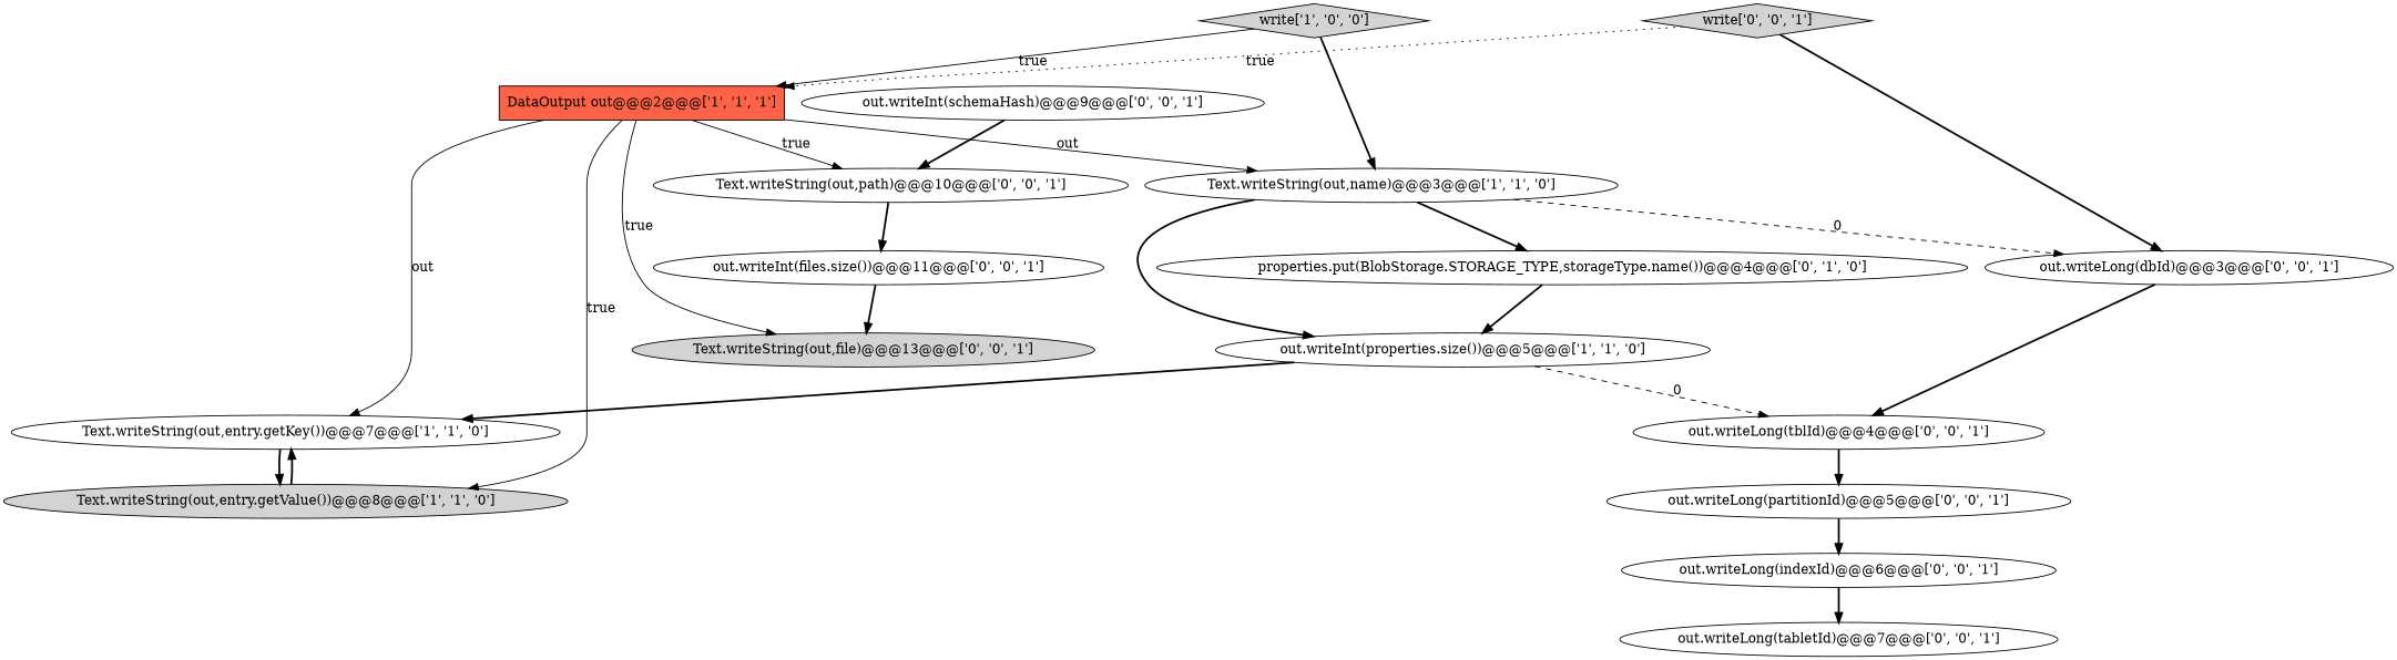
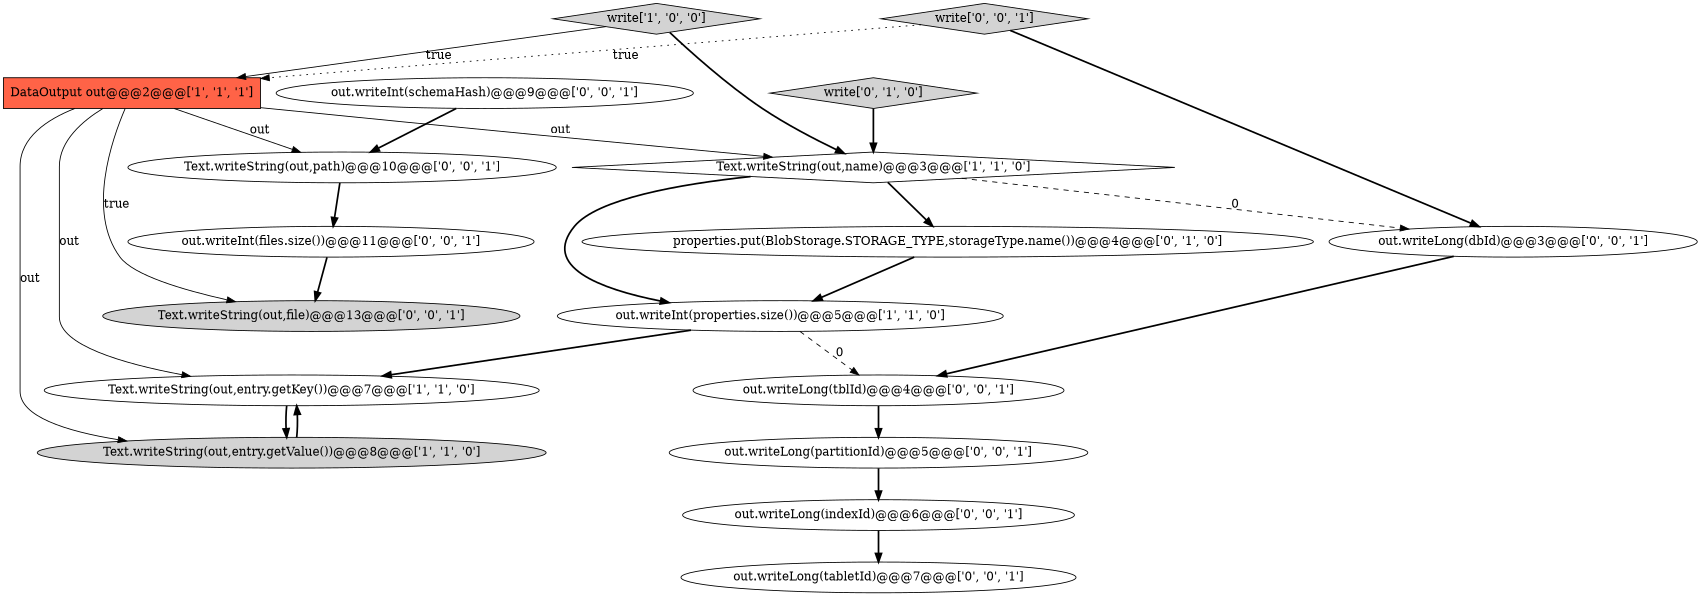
  digraph {
    node [fillcolor=white shape=ellipse style=filled]
    edge [style=bold]
-   n2 [label="Text.writeString(out,name)@@@3@@@['1', '1', '0']"]
+   n1 [fillcolor=lightgray label="write['0', '1', '0']" shape=diamond]
+   n2 [label="Text.writeString(out,name)@@@3@@@['1', '1', '0']" shape=diamond]
    n3 [fillcolor=tomato label="DataOutput out@@@2@@@['1', '1', '1']" shape=box]
    n4 [fillcolor=lightgray label="Text.writeString(out,file)@@@13@@@['0', '0', '1']"]
    n5 [label="Text.writeString(out,entry.getKey())@@@7@@@['1', '1', '0']"]
    n6 [label="Text.writeString(out,path)@@@10@@@['0', '0', '1']"]
    n7 [fillcolor=lightgray label="Text.writeString(out,entry.getValue())@@@8@@@['1', '1', '0']"]
    n8 [label="out.writeLong(dbId)@@@3@@@['0', '0', '1']"]
    n9 [label="out.writeInt(properties.size())@@@5@@@['1', '1', '0']"]
    n10 [label="properties.put(BlobStorage.STORAGE_TYPE,storageType.name())@@@4@@@['0', '1', '0']"]
    n11 [label="out.writeLong(tblId)@@@4@@@['0', '0', '1']"]
    n12 [label="out.writeLong(partitionId)@@@5@@@['0', '0', '1']"]
    n13 [label="out.writeLong(indexId)@@@6@@@['0', '0', '1']"]
    n14 [fillcolor=lightgray label="write['1', '0', '0']" shape=diamond]
    n15 [label="out.writeInt(schemaHash)@@@9@@@['0', '0', '1']"]
    n16 [fillcolor=lightgray label="write['0', '0', '1']" shape=diamond]
    n17 [label="out.writeLong(tabletId)@@@7@@@['0', '0', '1']"]
    n18 [label="out.writeInt(files.size())@@@11@@@['0', '0', '1']"]
+   n1 -> n2
    n2 -> n8 [label=0 style=dashed]
    n2 -> n9
    n2 -> n10
    n3 -> n2 [label=out style=solid]
    n3 -> n4 [label=true style=solid]
    n3 -> n5 [label=out style=solid]
-   n3 -> n6 [label=true style=solid]
-   n3 -> n7 [label=true style=solid]
+   n3 -> n6 [label=out style=solid]
+   n3 -> n7 [label=out style=solid]
    n5 -> n7
    n6 -> n18
    n7 -> n5
    n8 -> n11
    n9 -> n5
    n9 -> n11 [label=0 style=dashed]
    n10 -> n9
    n11 -> n12
    n12 -> n13
    n13 -> n17
    n14 -> n2
    n14 -> n3 [label=true style=solid]
    n15 -> n6
    n16 -> n3 [label=true style=dotted]
    n16 -> n8
    n18 -> n4
  }
